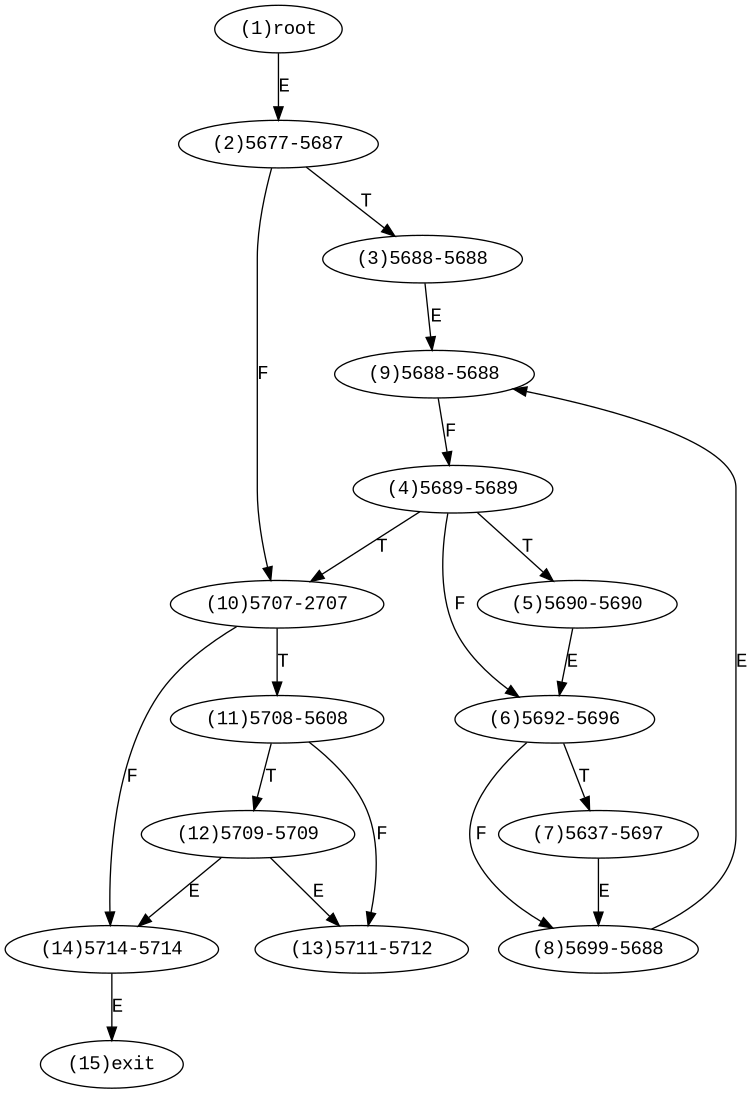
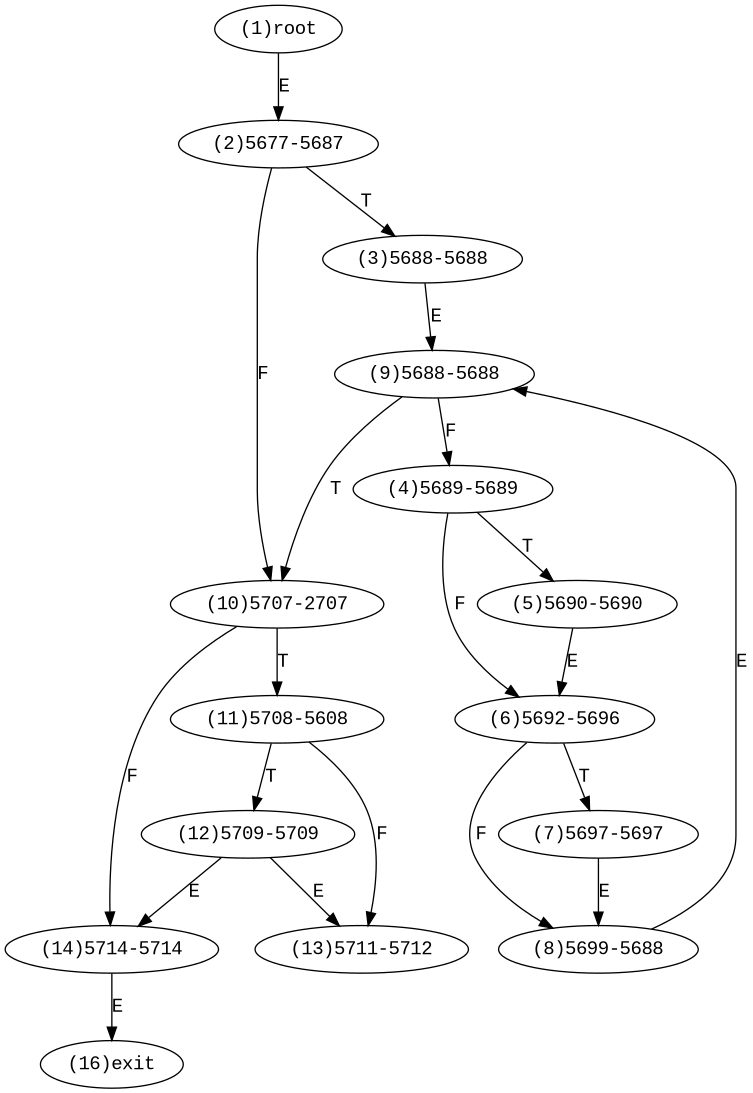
  digraph {
    fontname="Liberation Mono"
    node [fontname="Liberation Mono"]
    edge [fontname="Liberation Mono"]
    n1 [label="(1)root"]
    n2 [label="(2)5677-5687"]
    n3 [label="(3)5688-5688"]
    n4 [label="(10)5707-2707"]
    n5 [label="(9)5688-5688"]
    n6 [label="(11)5708-5608"]
    n7 [label="(14)5714-5714"]
    n8 [label="(4)5689-5689"]
    n9 [label="(5)5690-5690"]
    n10 [label="(6)5692-5696"]
-   n11 [label="(7)5637-5697"]
+   n11 [label="(7)5697-5697"]
    n12 [label="(8)5699-5688"]
    n13 [label="(12)5709-5709"]
    n14 [label="(13)5711-5712"]
-   n15 [label="(15)exit"]
+   n15 [label="(16)exit"]
    n1 -> n2 [label=E]
    n2 -> n3 [label=T]
    n2 -> n4 [label=F]
    n3 -> n5 [label=E]
    n4 -> n6 [label=T]
    n4 -> n7 [label=F]
-   n8 -> n4 [label=T]
+   n5 -> n4 [label=T]
    n5 -> n8 [label=F]
    n6 -> n13 [label=T]
    n6 -> n14 [label=F]
    n7 -> n15 [label=E]
    n8 -> n9 [label=T]
    n8 -> n10 [label=F]
    n9 -> n10 [label=E]
    n10 -> n11 [label=T]
    n10 -> n12 [label=F]
    n11 -> n12 [label=E]
    n12 -> n5 [label=E]
    n13 -> n7 [label=E]
    n13 -> n14 [label=E]
  }
